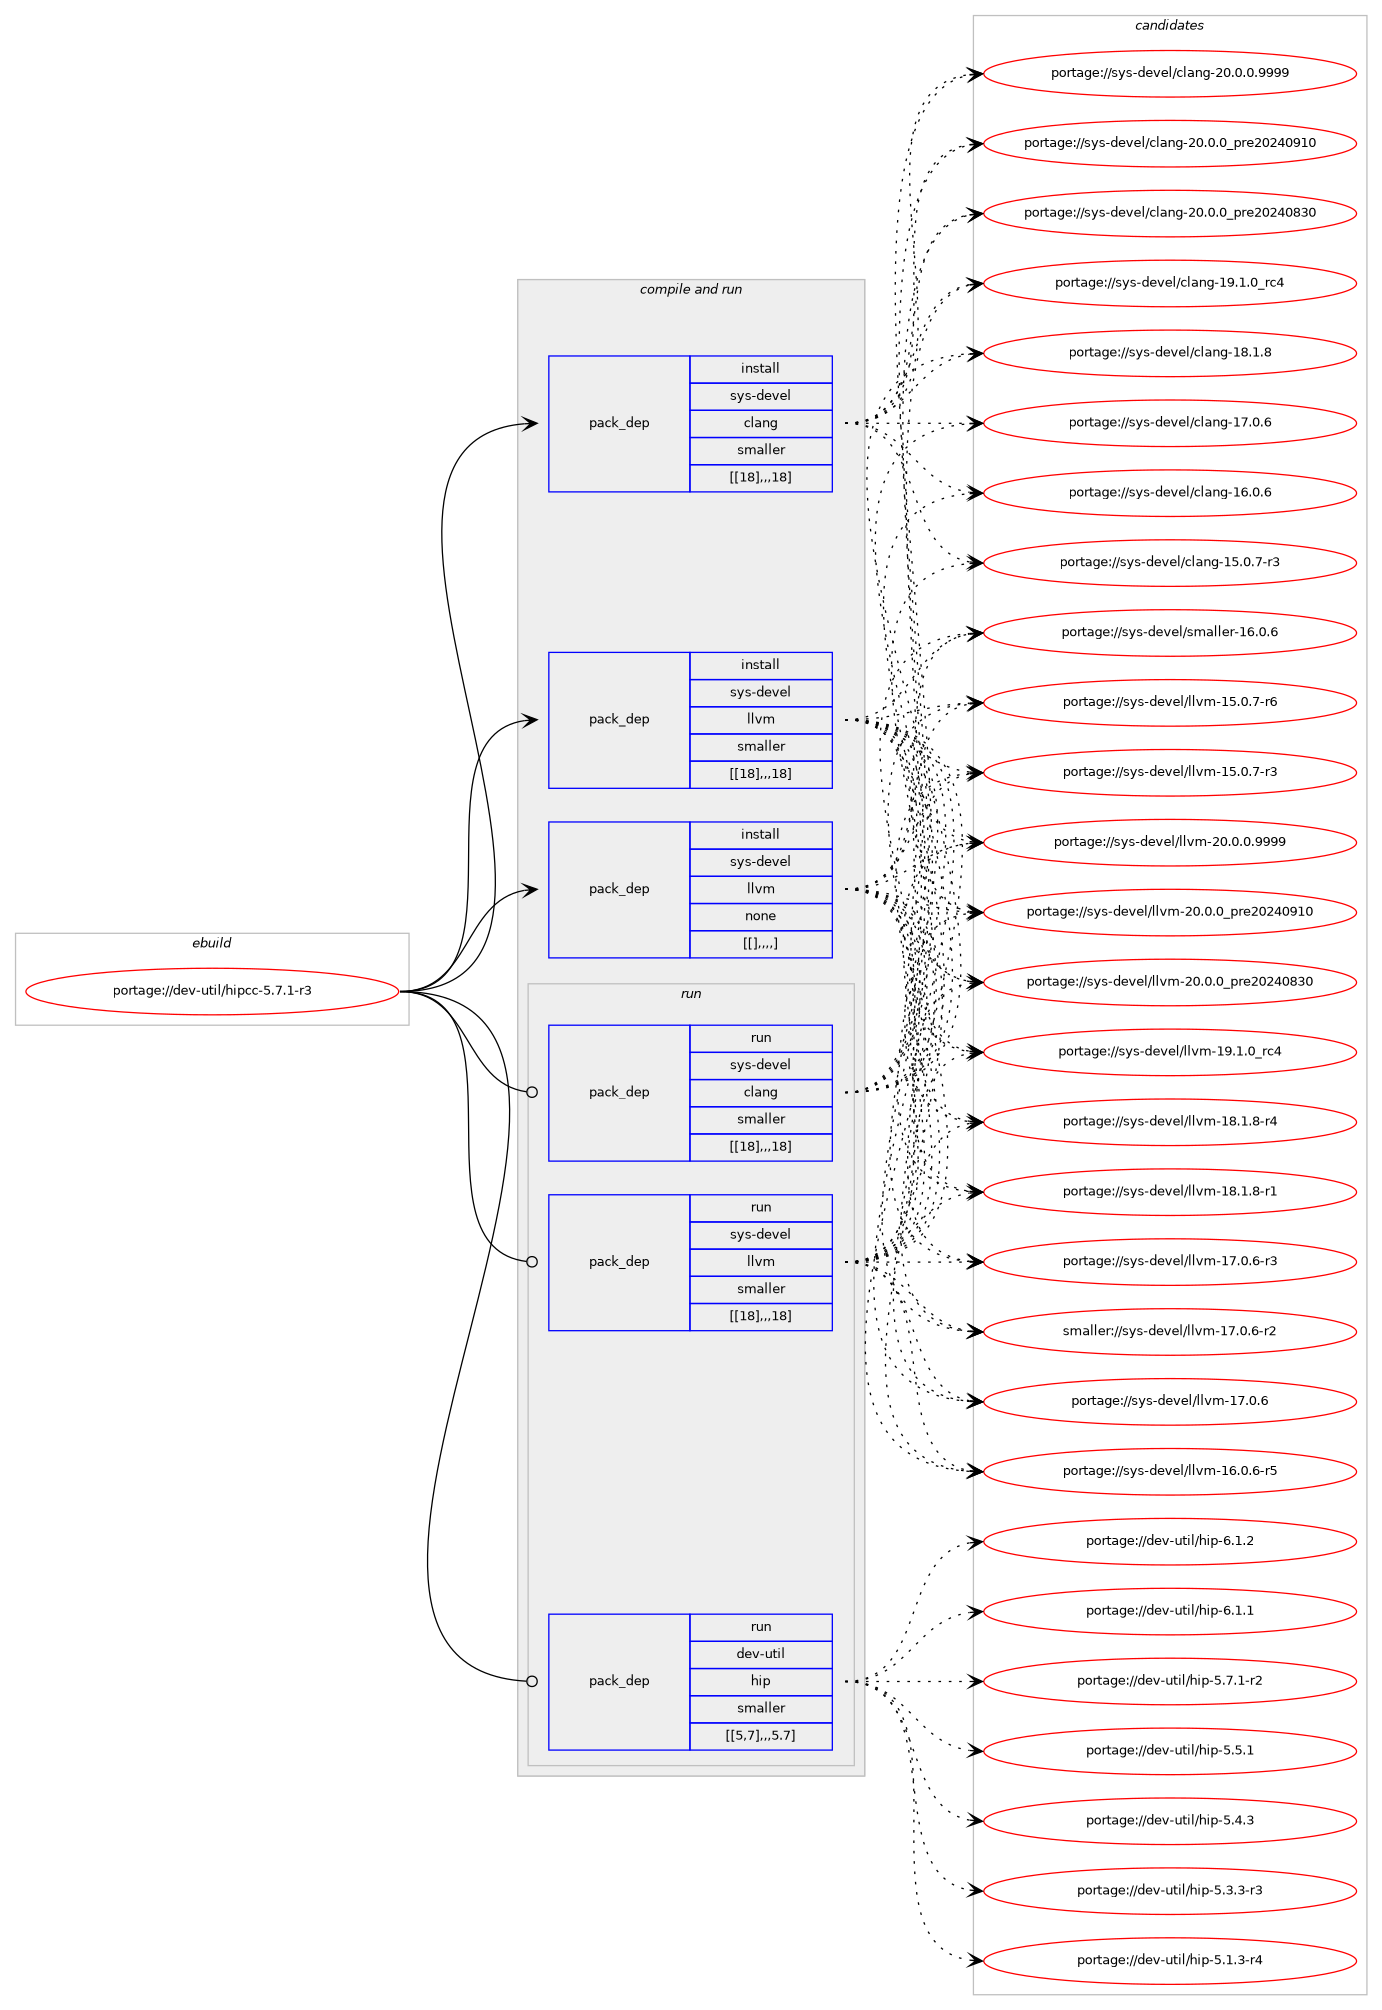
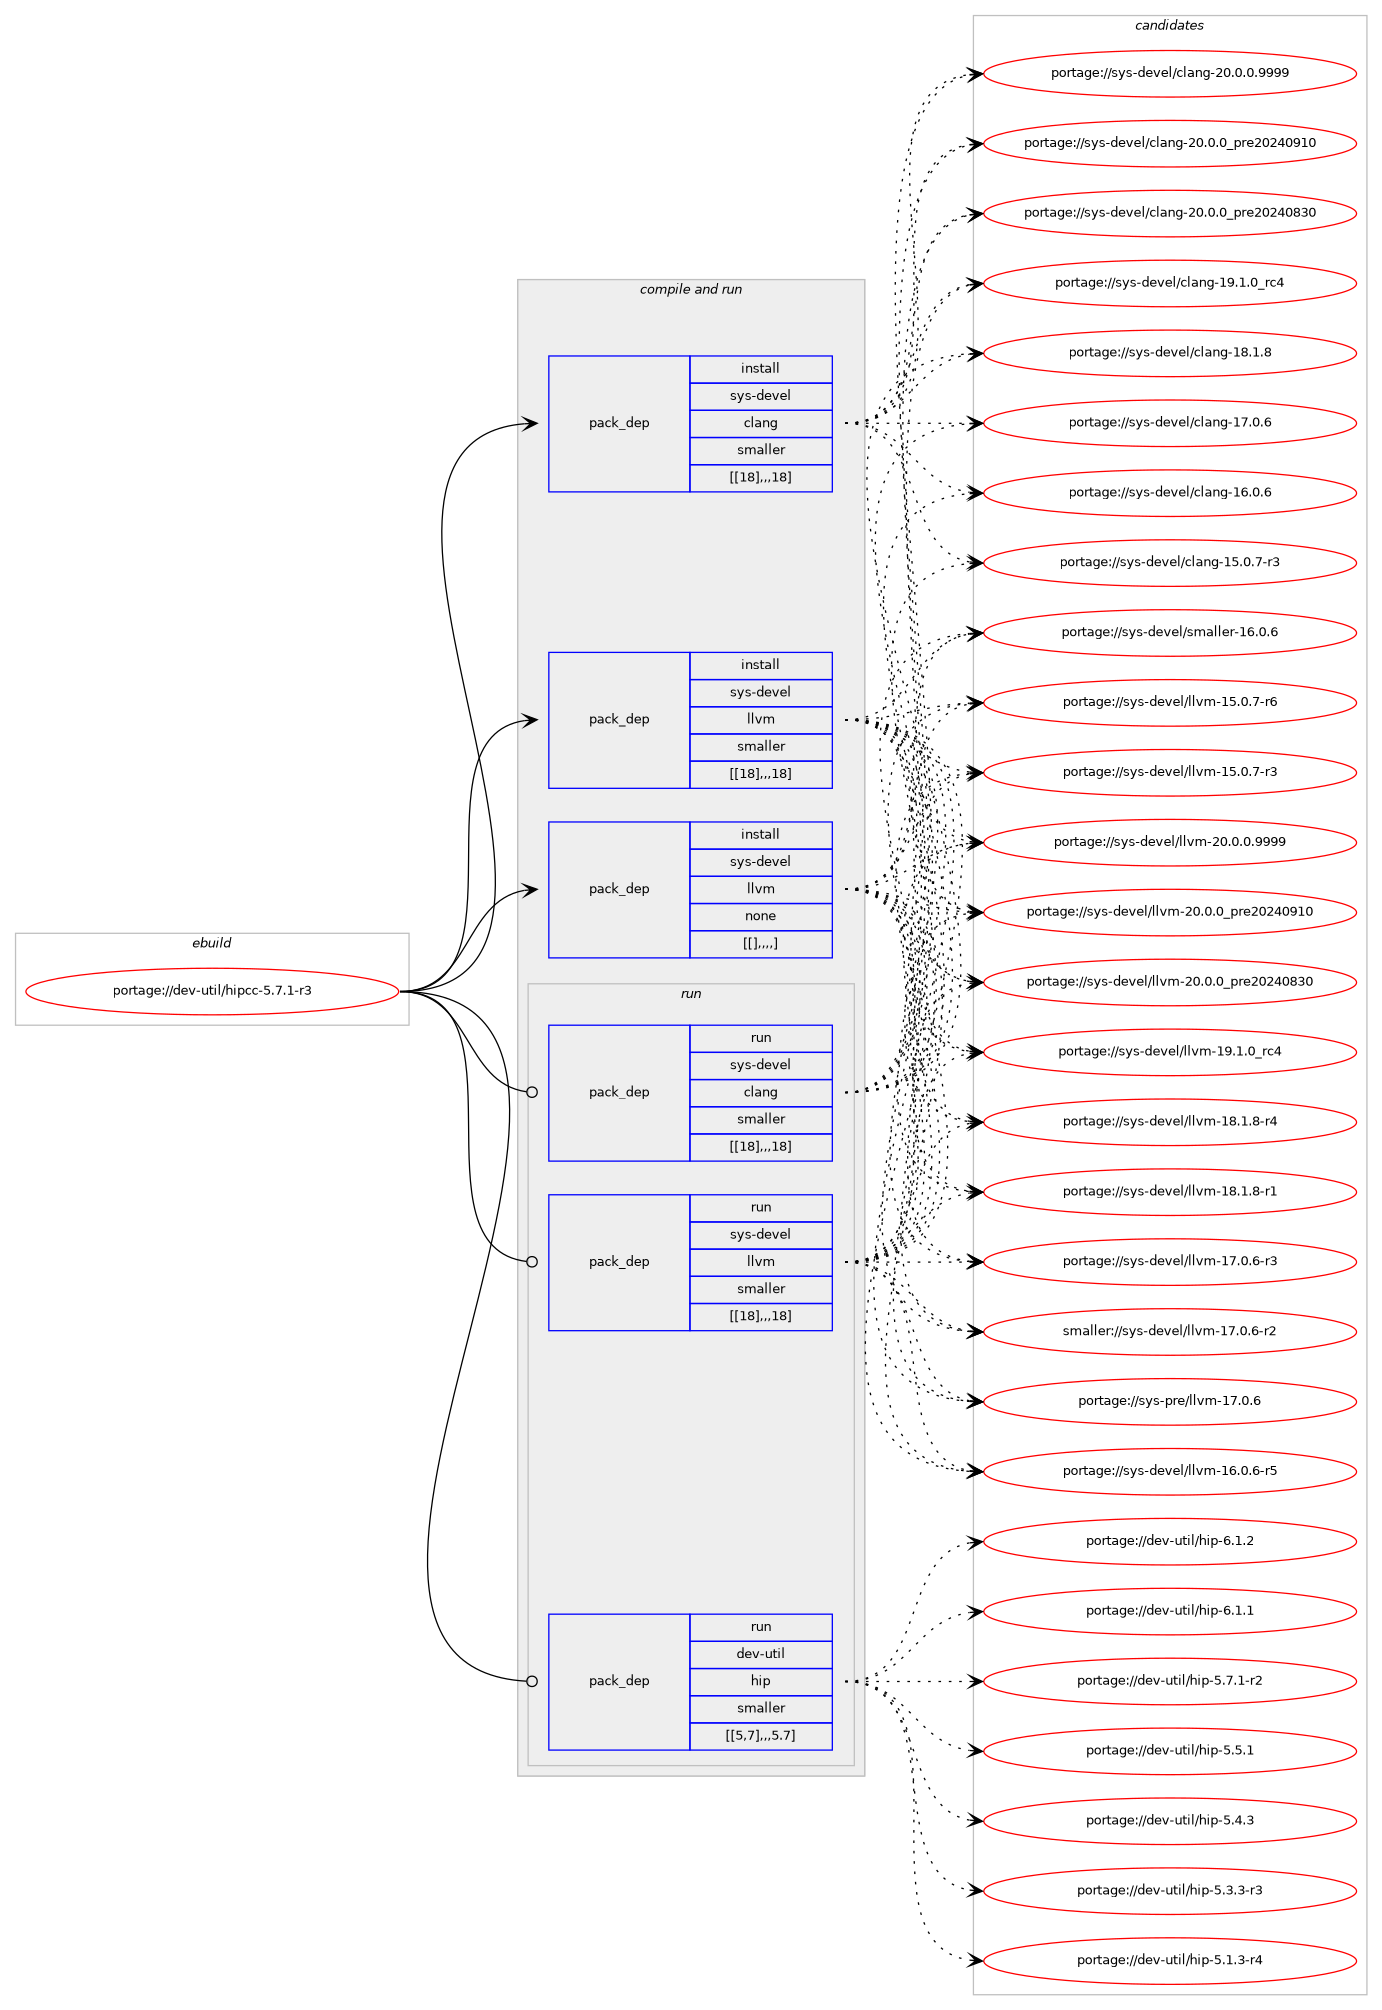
  digraph {
    compound=true
    concentrate=true
    fontname=Helvetica
    fontsize=10
    newrank=true
    rankdir=LR
    ranksep=1.5
    node [color=red fontname=Helvetica fontsize=10]
    edge [arrowhead=vee headport=w style=dotted tailport=e weight=100]
    n1 [label="portage://dev-util/hipcc-5.7.1-r3" width=4]
    n2 [color=blue label=<<TABLE BORDER="0" CELLBORDER="1" CELLSPACING="0" CELLPADDING="4" WIDTH="220"><TR><TD ROWSPAN="6" CELLPADDING="30">pack_dep</TD></TR><TR><TD WIDTH="110">install</TD></TR><TR><TD>sys-devel</TD></TR><TR><TD>clang</TD></TR><TR><TD>smaller</TD></TR><TR><TD>[[18],,,18]</TD></TR></TABLE>> shape=none]
    n3 [color=blue label=<<TABLE BORDER="0" CELLBORDER="1" CELLSPACING="0" CELLPADDING="4" WIDTH="220"><TR><TD ROWSPAN="6" CELLPADDING="30">pack_dep</TD></TR><TR><TD WIDTH="110">install</TD></TR><TR><TD>sys-devel</TD></TR><TR><TD>llvm</TD></TR><TR><TD>smaller</TD></TR><TR><TD>[[18],,,18]</TD></TR></TABLE>> shape=none]
    n4 [color=blue label=<<TABLE BORDER="0" CELLBORDER="1" CELLSPACING="0" CELLPADDING="4" WIDTH="220"><TR><TD ROWSPAN="6" CELLPADDING="30">pack_dep</TD></TR><TR><TD WIDTH="110">install</TD></TR><TR><TD>sys-devel</TD></TR><TR><TD>llvm</TD></TR><TR><TD>none</TD></TR><TR><TD>[[],,,,]</TD></TR></TABLE>> shape=none]
    n5 [color=blue label=<<TABLE BORDER="0" CELLBORDER="1" CELLSPACING="0" CELLPADDING="4" WIDTH="220"><TR><TD ROWSPAN="6" CELLPADDING="30">pack_dep</TD></TR><TR><TD WIDTH="110">run</TD></TR><TR><TD>sys-devel</TD></TR><TR><TD>clang</TD></TR><TR><TD>smaller</TD></TR><TR><TD>[[18],,,18]</TD></TR></TABLE>> shape=none]
    n6 [color=blue label=<<TABLE BORDER="0" CELLBORDER="1" CELLSPACING="0" CELLPADDING="4" WIDTH="220"><TR><TD ROWSPAN="6" CELLPADDING="30">pack_dep</TD></TR><TR><TD WIDTH="110">run</TD></TR><TR><TD>sys-devel</TD></TR><TR><TD>llvm</TD></TR><TR><TD>smaller</TD></TR><TR><TD>[[18],,,18]</TD></TR></TABLE>> shape=none]
    n7 [color=blue label=<<TABLE BORDER="0" CELLBORDER="1" CELLSPACING="0" CELLPADDING="4" WIDTH="220"><TR><TD ROWSPAN="6" CELLPADDING="30">pack_dep</TD></TR><TR><TD WIDTH="110">run</TD></TR><TR><TD>dev-util</TD></TR><TR><TD>hip</TD></TR><TR><TD>smaller</TD></TR><TR><TD>[[5,7],,,5.7]</TD></TR></TABLE>> shape=none]
    n8 [label="portage://sys-devel/clang-20.0.0.9999" width=4]
    n9 [label="portage://sys-devel/clang-20.0.0_pre20240910" width=4]
    n10 [label="portage://sys-devel/clang-20.0.0_pre20240830" width=4]
    n11 [label="portage://sys-devel/clang-19.1.0_rc4" width=4]
    n12 [label="portage://sys-devel/clang-18.1.8" width=4]
    n13 [label="portage://sys-devel/clang-17.0.6" width=4]
    n14 [label="portage://sys-devel/clang-16.0.6" width=4]
    n15 [label="portage://sys-devel/clang-15.0.7-r3" width=4]
    n16 [label="portage://sys-devel/llvm-20.0.0.9999" width=4]
    n17 [label="portage://sys-devel/llvm-20.0.0_pre20240910" width=4]
    n18 [label="portage://sys-devel/llvm-20.0.0_pre20240830" width=4]
    n19 [label="portage://sys-devel/llvm-19.1.0_rc4" width=4]
    n20 [label="portage://sys-devel/llvm-18.1.8-r4" width=4]
    n21 [label="portage://sys-devel/llvm-18.1.8-r1" width=4]
    n22 [label="portage://sys-devel/llvm-17.0.6-r3" width=4]
    n23 [label="smaller://sys-devel/llvm-17.0.6-r2" width=4]
-   n24 [label="portage://sys-devel/llvm-17.0.6" width=4]
+   n24 [label="portage://sys-pre/llvm-17.0.6" width=4]
    n25 [label="portage://sys-devel/llvm-16.0.6-r5" width=4]
    n26 [label="portage://sys-devel/smaller-16.0.6" width=4]
    n27 [label="portage://sys-devel/llvm-15.0.7-r6" width=4]
    n28 [label="portage://sys-devel/llvm-15.0.7-r3" width=4]
    n29 [label="portage://dev-util/hip-6.1.2" width=4]
    n30 [label="portage://dev-util/hip-6.1.1" width=4]
    n31 [label="portage://dev-util/hip-5.7.1-r2" width=4]
    n32 [label="portage://dev-util/hip-5.5.1" width=4]
    n33 [label="portage://dev-util/hip-5.4.3" width=4]
    n34 [label="portage://dev-util/hip-5.3.3-r3" width=4]
    n35 [label="portage://dev-util/hip-5.1.3-r4" width=4]
    subgraph cluster_1 {
      color=gray
      label=<<i>ebuild</i>>
      n1
    }
    subgraph cluster_2 {
      color=gray
      label=<<i>dependencies</i>>
      subgraph cluster_3 {
        color=gray
        fillcolor="#eeeeee"
        label=<<i>compile</i>>
        style=filled
        subgraph sub_4 {
          color=gray
          fillcolor="#eeeeee"
          label=<<i>compile</i>>
          style=filled
          n2
        }
        subgraph sub_5 {
          color=gray
          fillcolor="#eeeeee"
          label=<<i>compile</i>>
          style=filled
          n3
        }
        subgraph sub_6 {
          color=gray
          fillcolor="#eeeeee"
          label=<<i>compile</i>>
          style=filled
          n4
        }
      }
      subgraph cluster_7 {
        color=gray
        fillcolor="#eeeeee"
        label=<<i>compile and run</i>>
        style=filled
      }
      subgraph cluster_8 {
        color=gray
        fillcolor="#eeeeee"
        label=<<i>run</i>>
        style=filled
        subgraph sub_9 {
          color=gray
          fillcolor="#eeeeee"
          label=<<i>run</i>>
          style=filled
          n5
        }
        subgraph sub_10 {
          color=gray
          fillcolor="#eeeeee"
          label=<<i>run</i>>
          style=filled
          n6
        }
        subgraph sub_11 {
          color=gray
          fillcolor="#eeeeee"
          label=<<i>run</i>>
          style=filled
          n7
        }
      }
    }
    subgraph cluster_12 {
      color=gray
      label=<<i>candidates</i>>
      rank=same
      subgraph sub_13 {
        color=black
        label=<<i>candidates</i>>
        nodesep=1
        rank=same
        n8
        n9
        n10
        n11
        n12
        n13
        n14
        n15
      }
      subgraph sub_14 {
        color=black
        label=<<i>candidates</i>>
        nodesep=1
        rank=same
        n16
        n17
        n18
        n19
        n20
        n21
        n22
        n23
        n24
        n25
        n26
        n27
        n28
      }
      subgraph sub_15 {
        color=black
        label=<<i>candidates</i>>
        nodesep=1
        rank=same
        n16
        n17
        n18
        n19
        n20
        n21
        n22
        n23
        n24
        n25
        n26
        n27
        n28
      }
      subgraph sub_16 {
        color=black
        label=<<i>candidates</i>>
        nodesep=1
        rank=same
        n8
        n9
        n10
        n11
        n12
        n13
        n14
        n15
      }
      subgraph sub_17 {
        color=black
        label=<<i>candidates</i>>
        nodesep=1
        rank=same
        n16
        n17
        n18
        n19
        n20
        n21
        n22
        n23
        n24
        n25
        n26
        n27
        n28
      }
      subgraph sub_18 {
        color=black
        label=<<i>candidates</i>>
        nodesep=1
        rank=same
        n29
        n30
        n31
        n32
        n33
        n34
        n35
      }
    }
    n1 -> n2 [style=solid weight=20]
    n1 -> n3 [style=solid weight=20]
    n1 -> n4 [style=solid weight=20]
    n1 -> n5 [arrowhead=odot style=solid weight=20]
    n1 -> n6 [arrowhead=odot style=solid weight=20]
    n1 -> n7 [arrowhead=odot style=solid weight=20]
    n2 -> n8
    n2 -> n9
    n2 -> n10
    n2 -> n11
    n2 -> n12
    n2 -> n13
    n2 -> n14
    n2 -> n15
    n3 -> n16
    n3 -> n17
    n3 -> n18
    n3 -> n19
    n3 -> n20
    n3 -> n21
    n3 -> n22
    n3 -> n23
    n3 -> n24
    n3 -> n25
    n3 -> n26
    n3 -> n27
    n3 -> n28
    n4 -> n16
    n4 -> n17
    n4 -> n18
    n4 -> n19
    n4 -> n20
    n4 -> n21
    n4 -> n22
    n4 -> n23
    n4 -> n24
    n4 -> n25
    n4 -> n26
    n4 -> n27
    n4 -> n28
    n5 -> n8
    n5 -> n9
    n5 -> n10
    n5 -> n11
    n5 -> n12
    n5 -> n13
    n5 -> n14
    n5 -> n15
    n6 -> n16
    n6 -> n17
    n6 -> n18
    n6 -> n19
    n6 -> n20
    n6 -> n21
    n6 -> n22
    n6 -> n23
    n6 -> n24
    n6 -> n25
    n6 -> n26
    n6 -> n27
    n6 -> n28
    n7 -> n29
    n7 -> n30
    n7 -> n31
    n7 -> n32
    n7 -> n33
    n7 -> n34
    n7 -> n35
  }
